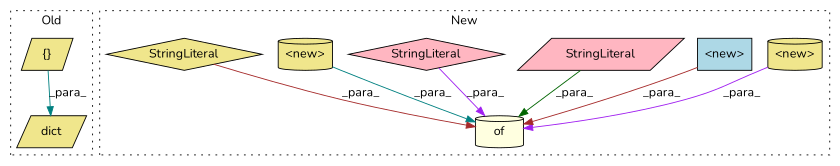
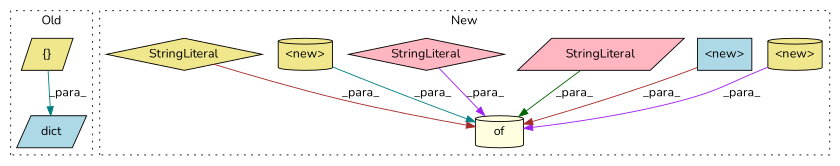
  digraph {
    fontname=Nunito
    node [a=14 l=15 shape=parallelogram style=filled fillcolor=khaki fontname=Nunito]
    edge [color=teal fontname=Nunito]
-   n1 [a=32 l="5,1" label=dict s="1060,1857"]
+   n1 [a=32 l="5,1" label=dict s="1060,1857" fillcolor=lightblue]
    n2 [a=4 l="6,2" label="{}" s="1074,1855"]
    n3 [label="<new>" s=1273 shape=cylinder]
    n4 [a=32 l="3,1" label=of s="1064,1548" shape=cylinder fillcolor=lightyellow]
    n5 [label="<new>" s=1156 shape=box fillcolor=lightblue]
    n6 [a=45 l=6 label=StringLiteral s=1474 fillcolor=lightpink]
    n7 [a=45 l=6 label=StringLiteral s=1465 shape=diamond fillcolor=lightpink]
    n8 [label="<new>" s=1503 shape=cylinder]
    n9 [a=45 l=9 label=StringLiteral s=1381 shape=diamond]
    subgraph cluster_1 {
      label=Old
      style=dotted
      n1
      n2
    }
    subgraph cluster_2 {
      label=New
      style=dotted
      n3
      n4
      n5
      n6
      n7
      n8
      n9
    }
    n2 -> n1 [label=_para_]
    n3 -> n4 [label=_para_ color=purple]
    n5 -> n4 [label=_para_ color=brown]
    n6 -> n4 [label=_para_ color=darkgreen]
    n7 -> n4 [label=_para_ color=purple]
    n8 -> n4 [label=_para_]
    n9 -> n4 [label=_para_ color=brown]
  }
